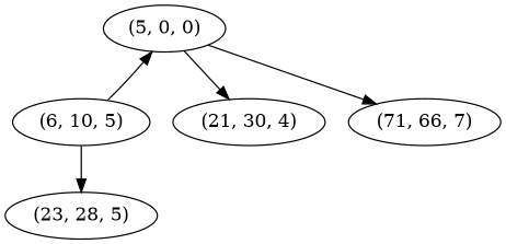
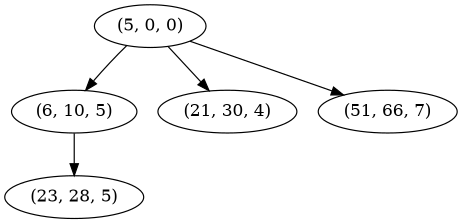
  digraph {
    n1 [label="(5, 0, 0)"]
    "(6, 10, 5)"
    "(21, 30, 4)"
-   "(51, 66, 7)" [label="(71, 66, 7)"]
+   "(51, 66, 7)"
    "(23, 28, 5)"
-   "(6, 10, 5)" -> n1
+   n1 -> "(6, 10, 5)"
    n1 -> "(21, 30, 4)"
    n1 -> "(51, 66, 7)"
    "(6, 10, 5)" -> "(23, 28, 5)"
  }
